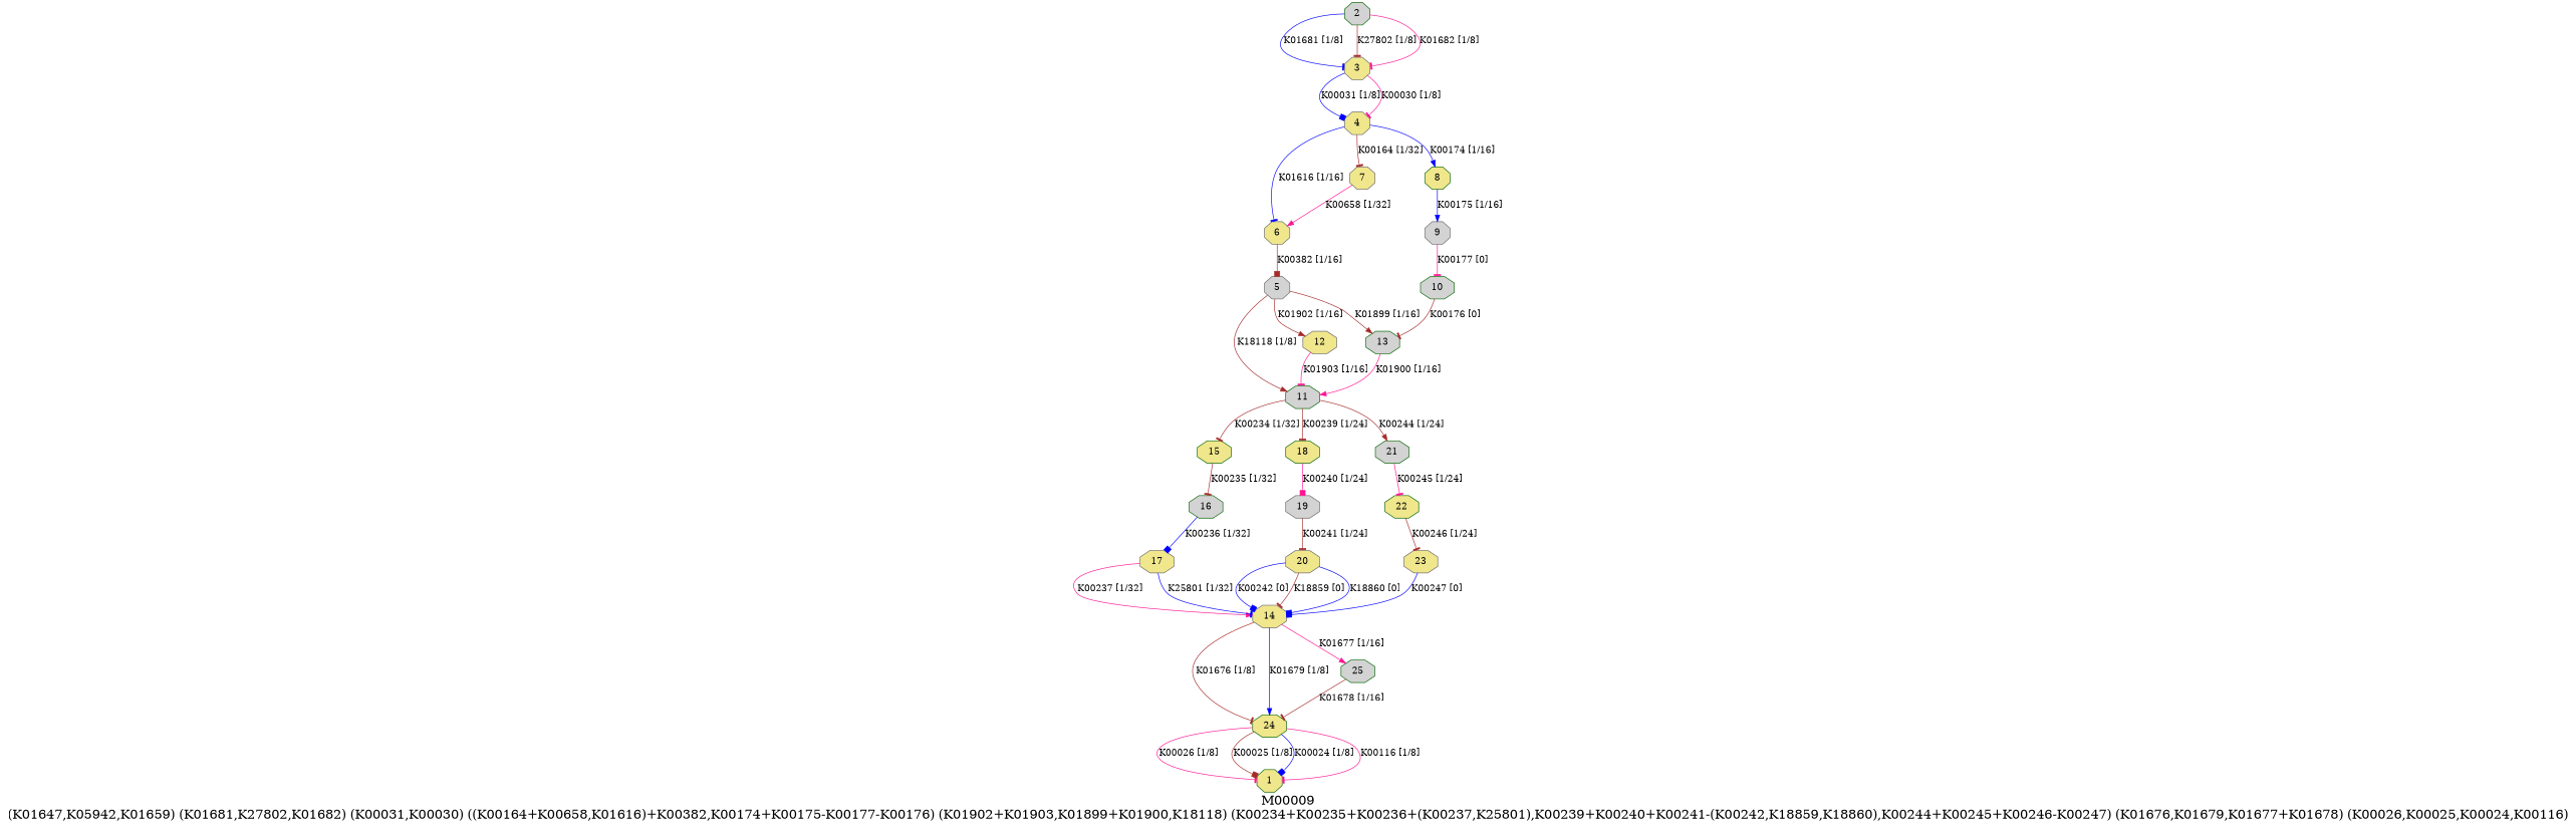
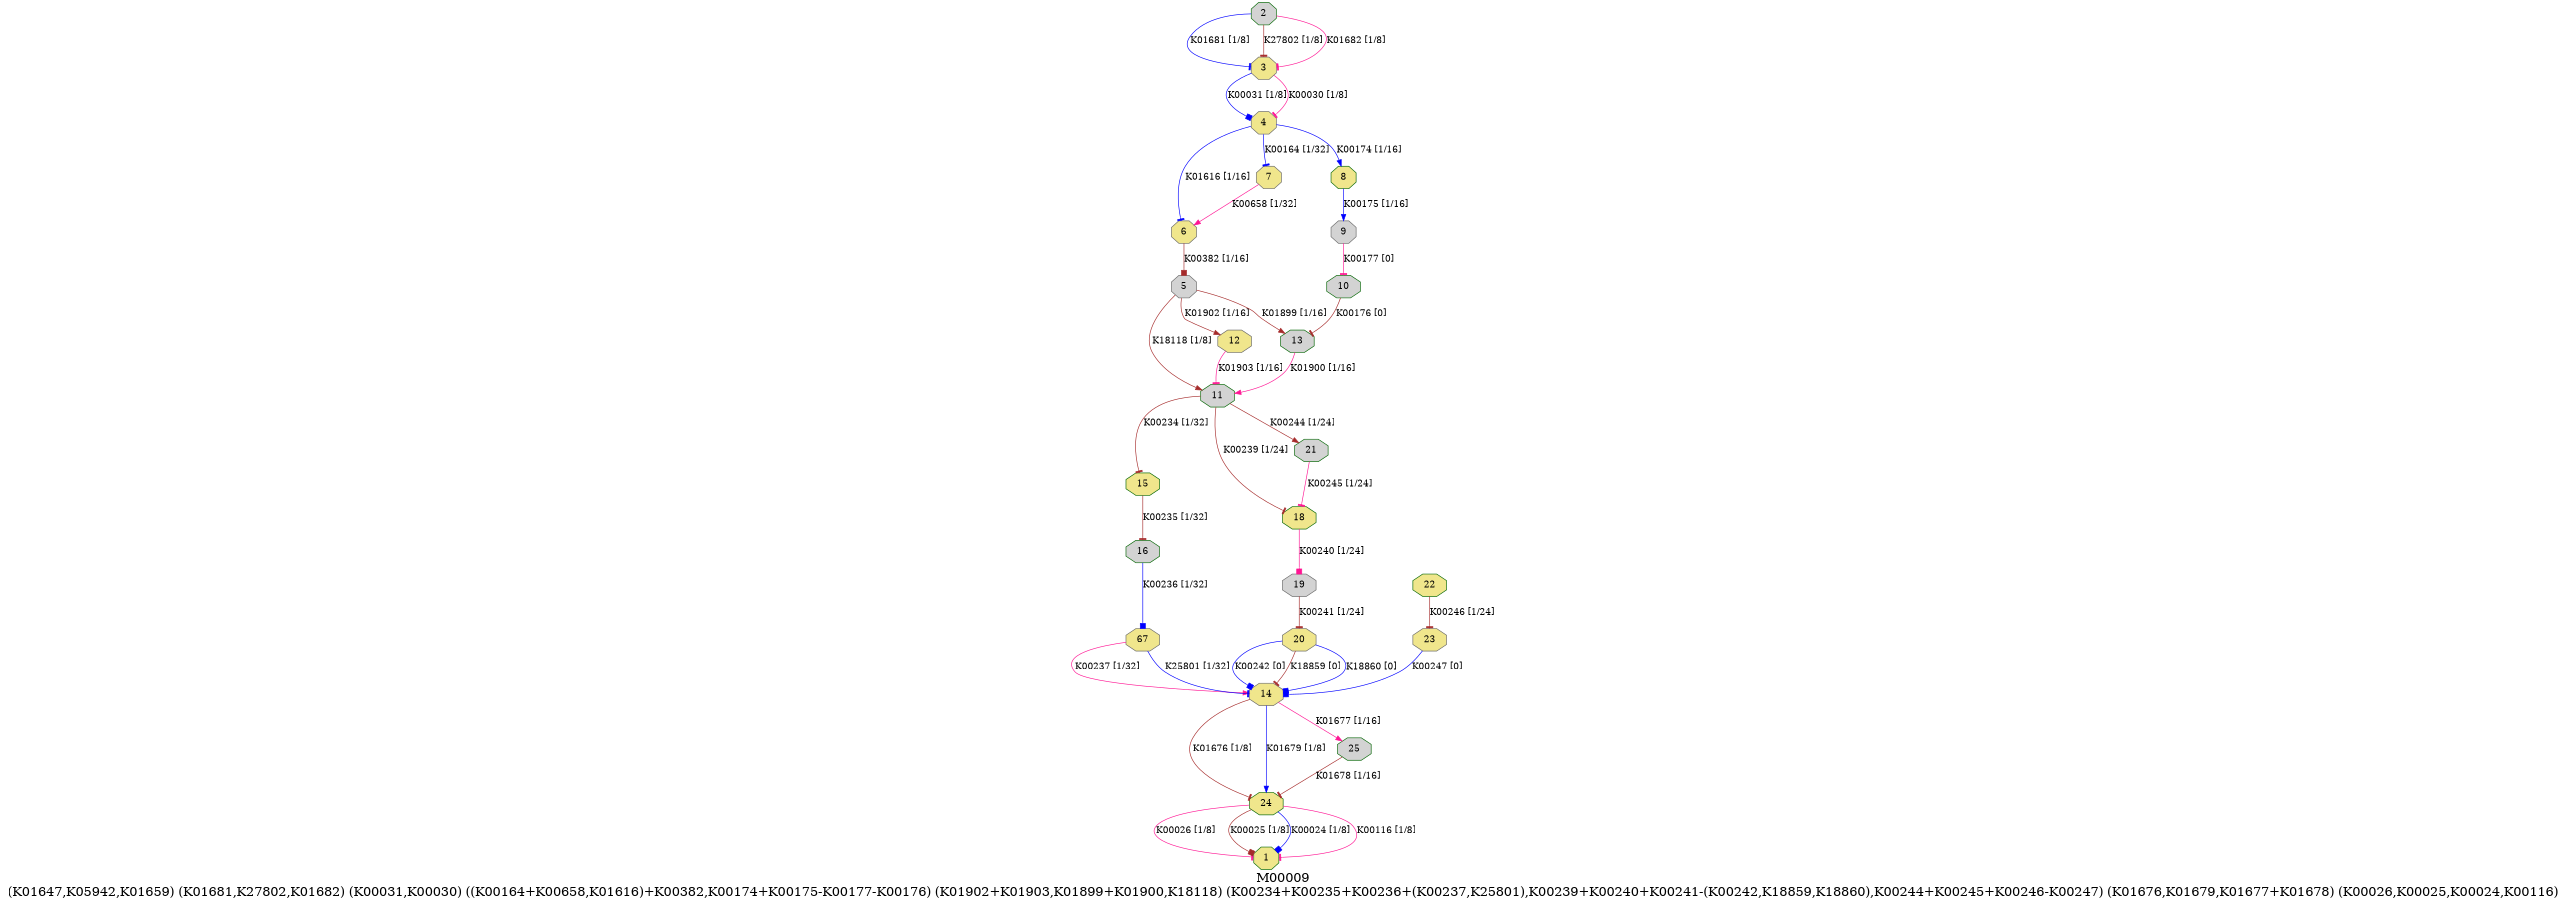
  digraph {
    fontsize=20
    label="M00009\n(K01647,K05942,K01659) (K01681,K27802,K01682) (K00031,K00030) ((K00164+K00658,K01616)+K00382,K00174+K00175-K00177-K00176) (K01902+K01903,K01899+K01900,K18118) (K00234+K00235+K00236+(K00237,K25801),K00239+K00240+K00241-(K00242,K18859,K18860),K00244+K00245+K00246-K00247) (K01676,K01679,K01677+K01678) (K00026,K00025,K00024,K00116)"
    node [color=darkgreen fillcolor=khaki shape=octagon style=filled]
    edge [arrowhead=tee color=brown]
    1 [height=.3 width=.3]
    2 [fillcolor=lightgrey height=.3 width=.3]
    3 [color=gray40 height=.3 width=.3]
    4 [color=gray40 height=.3 width=.3]
    5 [color=gray40 fillcolor=lightgrey height=.3 width=.3]
    6 [color=gray40 height=.3 width=.3]
    7 [color=gray40 height=.3 width=.3]
    8 [height=.3 width=.3]
    9 [color=gray40 fillcolor=lightgrey height=.3 width=.3]
    10 [fillcolor=lightgrey height=.3 width=.3]
    11 [fillcolor=lightgrey height=.3 width=.3]
    12 [color=gray40 height=.3 width=.3]
    13 [fillcolor=lightgrey height=.3 width=.3]
    14 [color=gray40 height=.3 width=.3]
    15 [height=.3 width=.3]
    16 [fillcolor=lightgrey height=.3 width=.3]
-   17 [color=gray40 height=.3 width=.3]
+   17 [color=gray40 height=.3 width=.3 label=67]
    18 [height=.3 width=.3]
    19 [color=gray40 fillcolor=lightgrey height=.3 width=.3]
    20 [color=gray40 height=.3 width=.3]
    21 [fillcolor=lightgrey height=.3 width=.3]
    22 [height=.3 width=.3]
    23 [color=gray40 height=.3 width=.3]
    24 [height=.3 width=.3]
    25 [fillcolor=lightgrey height=.3 width=.3]
    subgraph sub_1 {
      1
      2
      3
      4
      5
      6
      7
      8
      9
      10
      11
      12
      13
      14
      15
      16
      17
      18
      19
      20
      21
      22
      23
      24
      25
    }
    2 -> 3 [color=blue label="K01681 [1/8]"]
    2 -> 3 [label="K27802 [1/8]"]
    2 -> 3 [color=deeppink label="K01682 [1/8]"]
    3 -> 4 [arrowhead=box color=blue label="K00031 [1/8]"]
    3 -> 4 [color=deeppink label="K00030 [1/8]"]
    4 -> 6 [color=blue label="K01616 [1/16]"]
-   4 -> 7 [label="K00164 [1/32]"]
+   4 -> 7 [color=blue label="K00164 [1/32]"]
    4 -> 8 [arrowhead=normal color=blue label="K00174 [1/16]"]
    5 -> 11 [arrowhead=normal label="K18118 [1/8]"]
    5 -> 12 [arrowhead=normal label="K01902 [1/16]"]
    5 -> 13 [arrowhead=normal label="K01899 [1/16]"]
    6 -> 5 [arrowhead=box label="K00382 [1/16]"]
    7 -> 6 [arrowhead=normal color=deeppink label="K00658 [1/32]"]
    8 -> 9 [arrowhead=normal color=blue label="K00175 [1/16]"]
    9 -> 10 [color=deeppink label="K00177 [0]"]
    10 -> 13 [label="K00176 [0]"]
    11 -> 15 [label="K00234 [1/32]"]
    11 -> 18 [label="K00239 [1/24]"]
    11 -> 21 [arrowhead=normal label="K00244 [1/24]"]
    12 -> 11 [color=deeppink label="K01903 [1/16]"]
    13 -> 11 [arrowhead=normal color=deeppink label="K01900 [1/16]"]
    14 -> 24 [label="K01676 [1/8]"]
    14 -> 24 [arrowhead=normal color=blue label="K01679 [1/8]"]
    14 -> 25 [arrowhead=normal color=deeppink label="K01677 [1/16]"]
    15 -> 16 [label="K00235 [1/32]"]
    16 -> 17 [arrowhead=box color=blue label="K00236 [1/32]"]
    17 -> 14 [arrowhead=normal color=deeppink label="K00237 [1/32]"]
    17 -> 14 [color=blue label="K25801 [1/32]"]
    18 -> 19 [arrowhead=box color=deeppink label="K00240 [1/24]"]
    19 -> 20 [label="K00241 [1/24]"]
    20 -> 14 [arrowhead=box color=blue label="K00242 [0]"]
    20 -> 14 [label="K18859 [0]"]
    20 -> 14 [arrowhead=box color=blue label="K18860 [0]"]
-   21 -> 22 [color=deeppink label="K00245 [1/24]"]
+   21 -> 18 [color=deeppink label="K00245 [1/24]"]
    22 -> 23 [label="K00246 [1/24]"]
    23 -> 14 [arrowhead=box color=blue label="K00247 [0]"]
    24 -> 1 [color=deeppink label="K00026 [1/8]"]
    24 -> 1 [arrowhead=box label="K00025 [1/8]"]
    24 -> 1 [arrowhead=box color=blue label="K00024 [1/8]"]
    24 -> 1 [color=deeppink label="K00116 [1/8]"]
    25 -> 24 [label="K01678 [1/16]"]
  }
